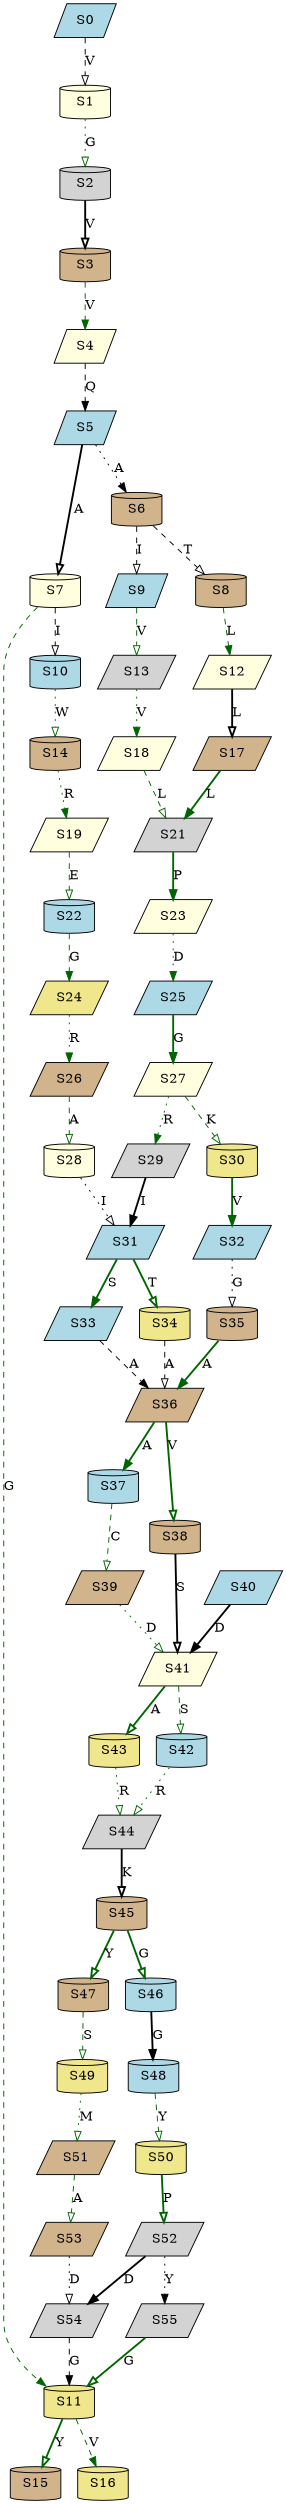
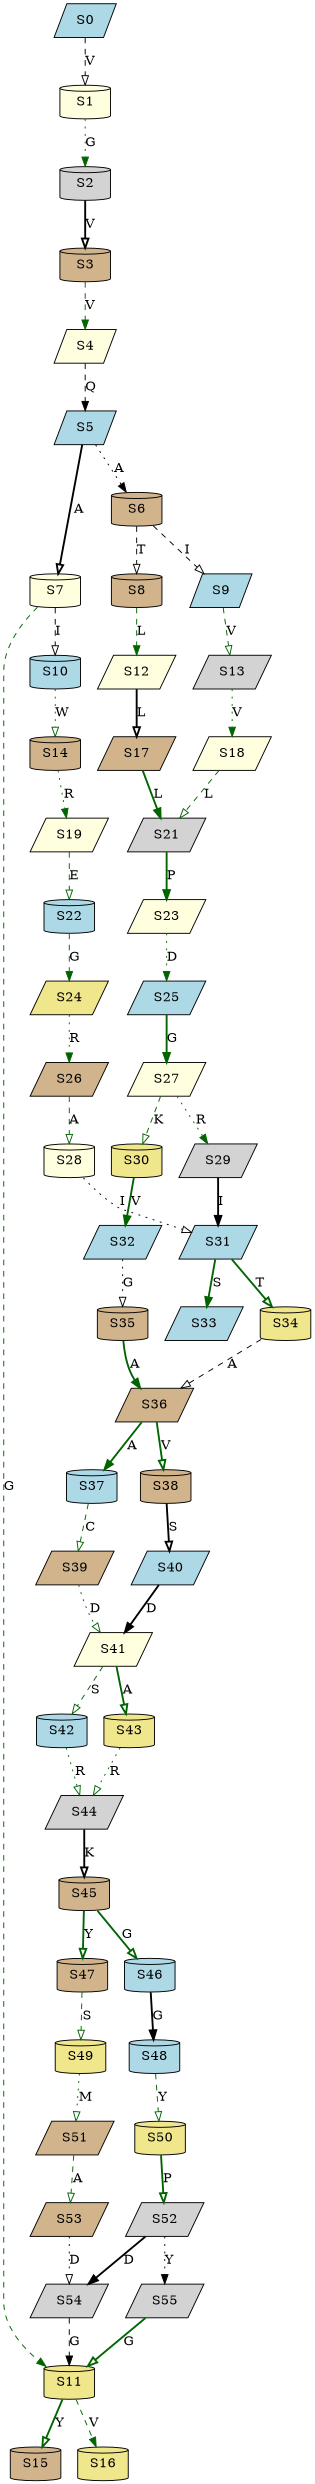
  strict digraph {
    node [fillcolor=tan shape=parallelogram style=filled]
    edge [arrowhead=onormal color=darkgreen style=bold]
    S0 [fillcolor=lightblue]
    S1 [fillcolor=lightyellow shape=cylinder]
    S2 [fillcolor=lightgrey shape=cylinder]
    S3 [shape=cylinder]
    S4 [fillcolor=lightyellow]
    S5 [fillcolor=lightblue]
    S6 [shape=cylinder]
    S7 [fillcolor=lightyellow shape=cylinder]
    S8 [shape=cylinder]
    S9 [fillcolor=lightblue]
    S10 [fillcolor=lightblue shape=cylinder]
    S11 [fillcolor=khaki shape=cylinder]
    S12 [fillcolor=lightyellow]
    S13 [fillcolor=lightgrey]
    S14 [shape=cylinder]
    S15 [shape=cylinder]
    S16 [fillcolor=khaki shape=cylinder]
    S17
    S18 [fillcolor=lightyellow]
    S19 [fillcolor=lightyellow]
    S21 [fillcolor=lightgrey]
    S22 [fillcolor=lightblue shape=cylinder]
    S23 [fillcolor=lightyellow]
    S24 [fillcolor=khaki]
    S25 [fillcolor=lightblue]
    S26
    S27 [fillcolor=lightyellow]
    S28 [fillcolor=lightyellow shape=cylinder]
    S29 [fillcolor=lightgrey]
    S30 [fillcolor=khaki shape=cylinder]
    S31 [fillcolor=lightblue]
    S32 [fillcolor=lightblue]
    S33 [fillcolor=lightblue]
    S34 [fillcolor=khaki shape=cylinder]
    S35 [shape=cylinder]
    S36
    S37 [fillcolor=lightblue shape=cylinder]
    S38 [shape=cylinder]
    S39
    S40 [fillcolor=lightblue]
    S41 [fillcolor=lightyellow]
    S42 [fillcolor=lightblue shape=cylinder]
    S43 [fillcolor=khaki shape=cylinder]
    S44 [fillcolor=lightgrey]
    S45 [shape=cylinder]
    S46 [fillcolor=lightblue shape=cylinder]
    S47 [shape=cylinder]
    S48 [fillcolor=lightblue shape=cylinder]
    S49 [fillcolor=khaki shape=cylinder]
    S50 [fillcolor=khaki shape=cylinder]
    S51
    S52 [fillcolor=lightgrey]
    S53
    S54 [fillcolor=lightgrey]
    S55 [fillcolor=lightgrey]
    S0 -> S1 [color=black label=V style=dashed]
-   S1 -> S2 [label=G style=dotted]
+   S1 -> S2 [arrowhead=normal label=G style=dotted]
    S2 -> S3 [color=black label=V]
    S3 -> S4 [arrowhead=normal label=V style=dashed]
    S4 -> S5 [arrowhead=normal color=black label=Q style=dashed]
    S5 -> S6 [arrowhead=normal color=black label=A style=dotted]
    S5 -> S7 [color=black label=A]
    S6 -> S8 [color=black label=T style=dashed]
    S6 -> S9 [color=black label=I style=dashed]
    S7 -> S10 [color=black label=I style=dashed]
    S7 -> S11 [arrowhead=normal label=G style=dashed]
    S8 -> S12 [arrowhead=normal label=L style=dashed]
    S9 -> S13 [label=V style=dashed]
    S10 -> S14 [label=W style=dotted]
    S11 -> S15 [label=Y]
    S11 -> S16 [arrowhead=normal label=V style=dashed]
    S12 -> S17 [color=black label=L]
    S13 -> S18 [arrowhead=normal label=V style=dotted]
    S14 -> S19 [arrowhead=normal label=R style=dotted]
    S17 -> S21 [arrowhead=normal label=L]
    S18 -> S21 [label=L style=dashed]
    S19 -> S22 [label=E style=dashed]
    S21 -> S23 [arrowhead=normal label=P]
    S22 -> S24 [arrowhead=normal label=G style=dashed]
    S23 -> S25 [arrowhead=normal label=D style=dotted]
    S24 -> S26 [arrowhead=normal label=R style=dotted]
    S25 -> S27 [arrowhead=normal label=G]
    S26 -> S28 [label=A style=dashed]
    S27 -> S29 [arrowhead=normal label=R style=dotted]
    S27 -> S30 [label=K style=dashed]
    S28 -> S31 [color=black label=I style=dotted]
    S29 -> S31 [arrowhead=normal color=black label=I]
    S30 -> S32 [arrowhead=normal label=V]
    S31 -> S33 [arrowhead=normal label=S]
    S31 -> S34 [label=T]
    S32 -> S35 [color=black label=G style=dotted]
-   S33 -> S36 [arrowhead=normal color=black label=A style=dashed]
    S34 -> S36 [color=black label=A style=dashed]
    S35 -> S36 [arrowhead=normal label=A]
    S36 -> S37 [arrowhead=normal label=A]
    S36 -> S38 [label=V]
    S37 -> S39 [label=C style=dashed]
-   S38 -> S41 [color=black label=S]
+   S38 -> S40 [color=black label=S]
    S39 -> S41 [label=D style=dotted]
    S40 -> S41 [arrowhead=normal color=black label=D]
    S41 -> S42 [label=S style=dashed]
    S41 -> S43 [label=A]
    S42 -> S44 [label=R style=dotted]
    S43 -> S44 [label=R style=dotted]
    S44 -> S45 [color=black label=K]
    S45 -> S46 [label=G]
    S45 -> S47 [label=Y]
    S46 -> S48 [arrowhead=normal color=black label=G]
    S47 -> S49 [label=S style=dashed]
    S48 -> S50 [label=Y style=dashed]
    S49 -> S51 [label=M style=dotted]
    S50 -> S52 [label=P]
    S51 -> S53 [label=A style=dashed]
    S52 -> S54 [arrowhead=normal color=black label=D]
    S52 -> S55 [arrowhead=normal color=black label=Y style=dotted]
    S53 -> S54 [color=black label=D style=dotted]
    S54 -> S11 [arrowhead=normal color=black label=G style=dashed]
    S55 -> S11 [label=G]
  }
